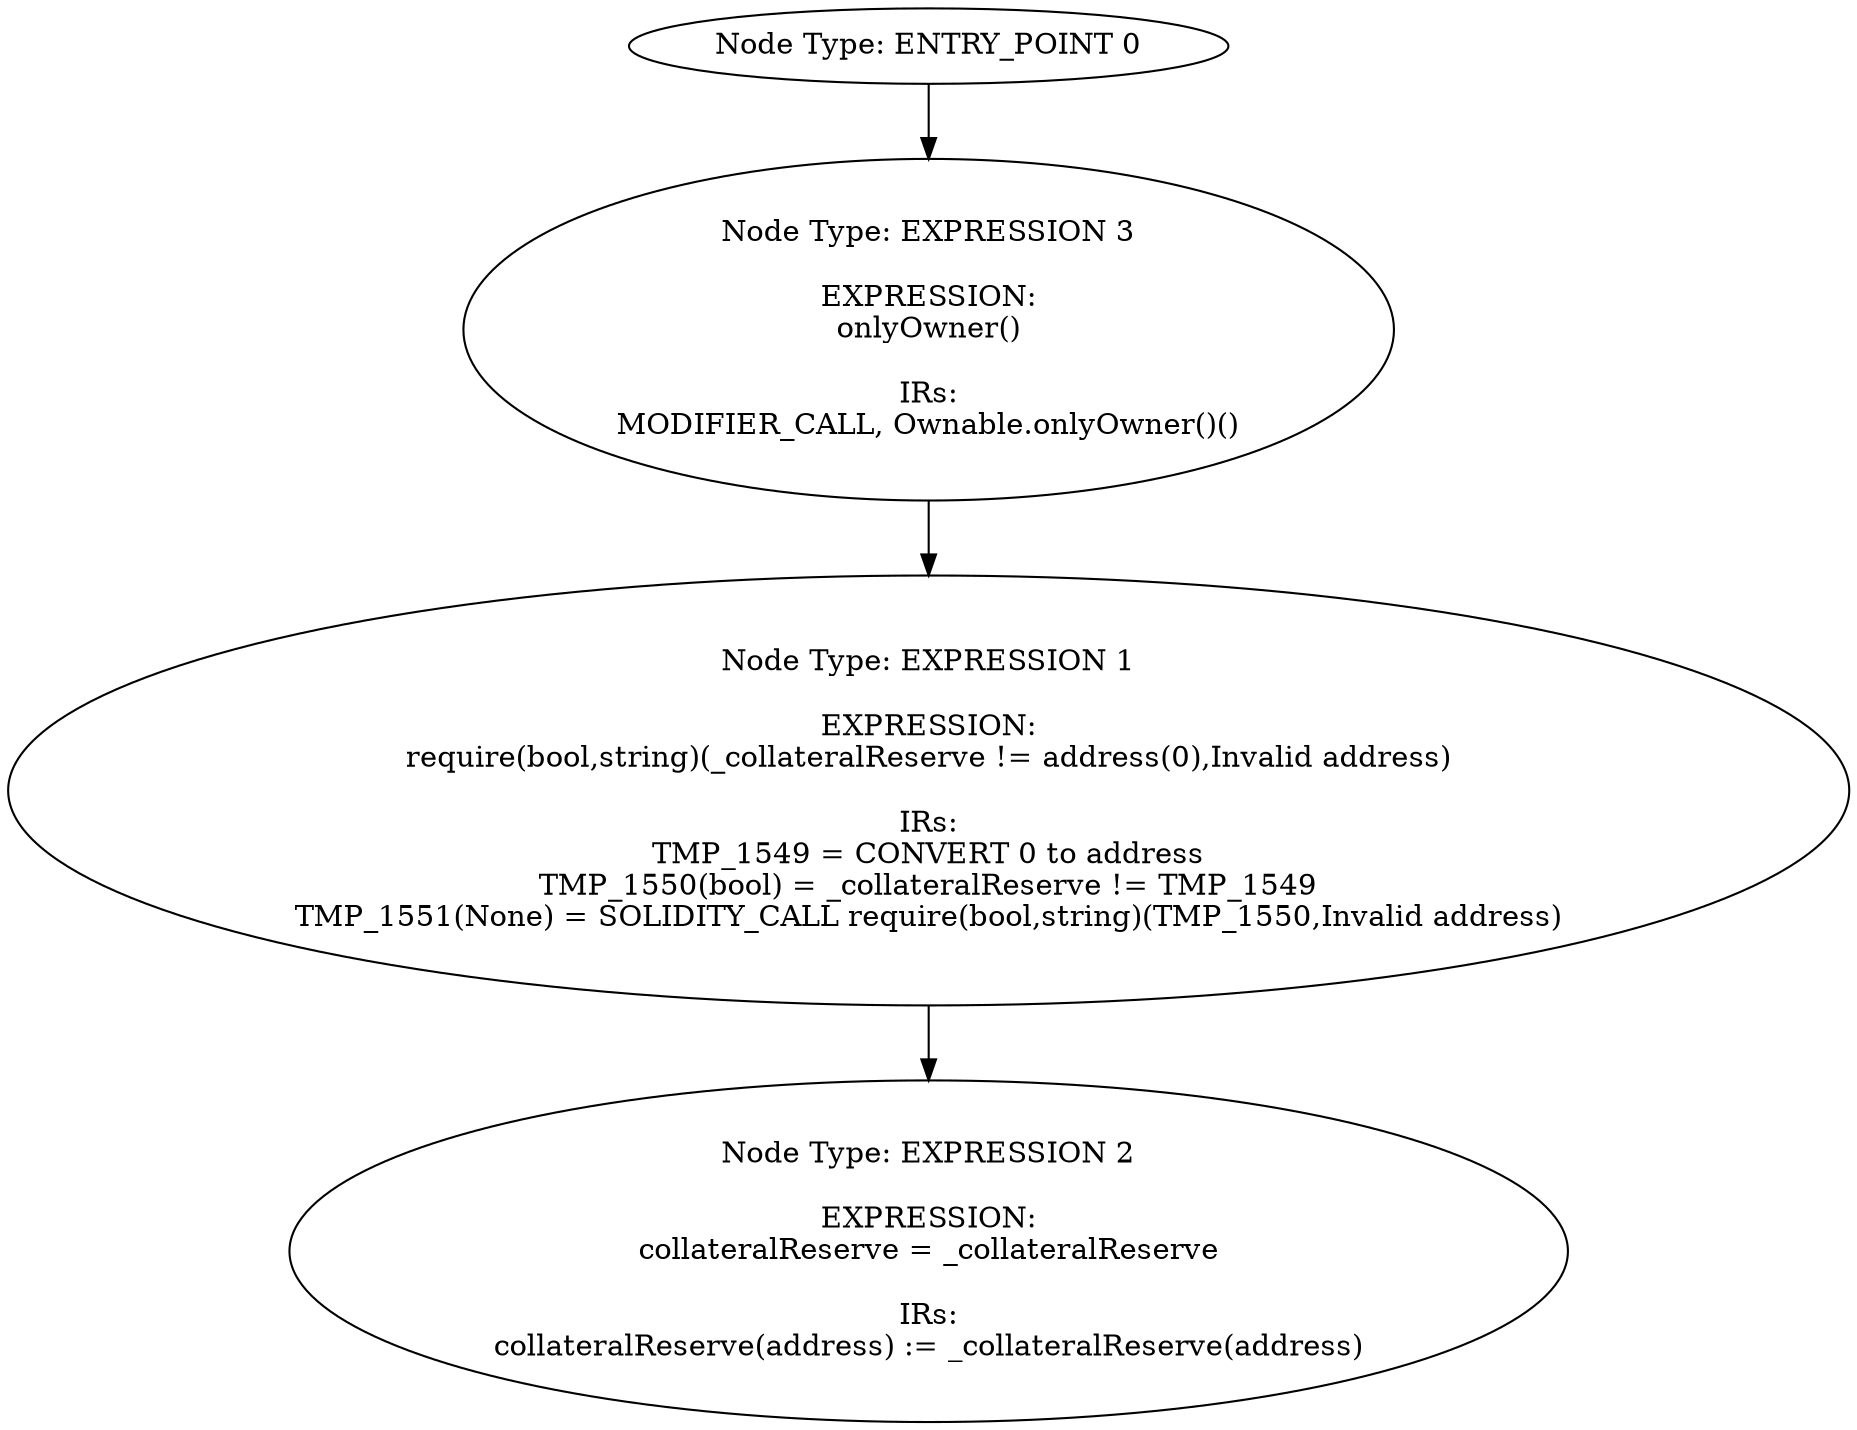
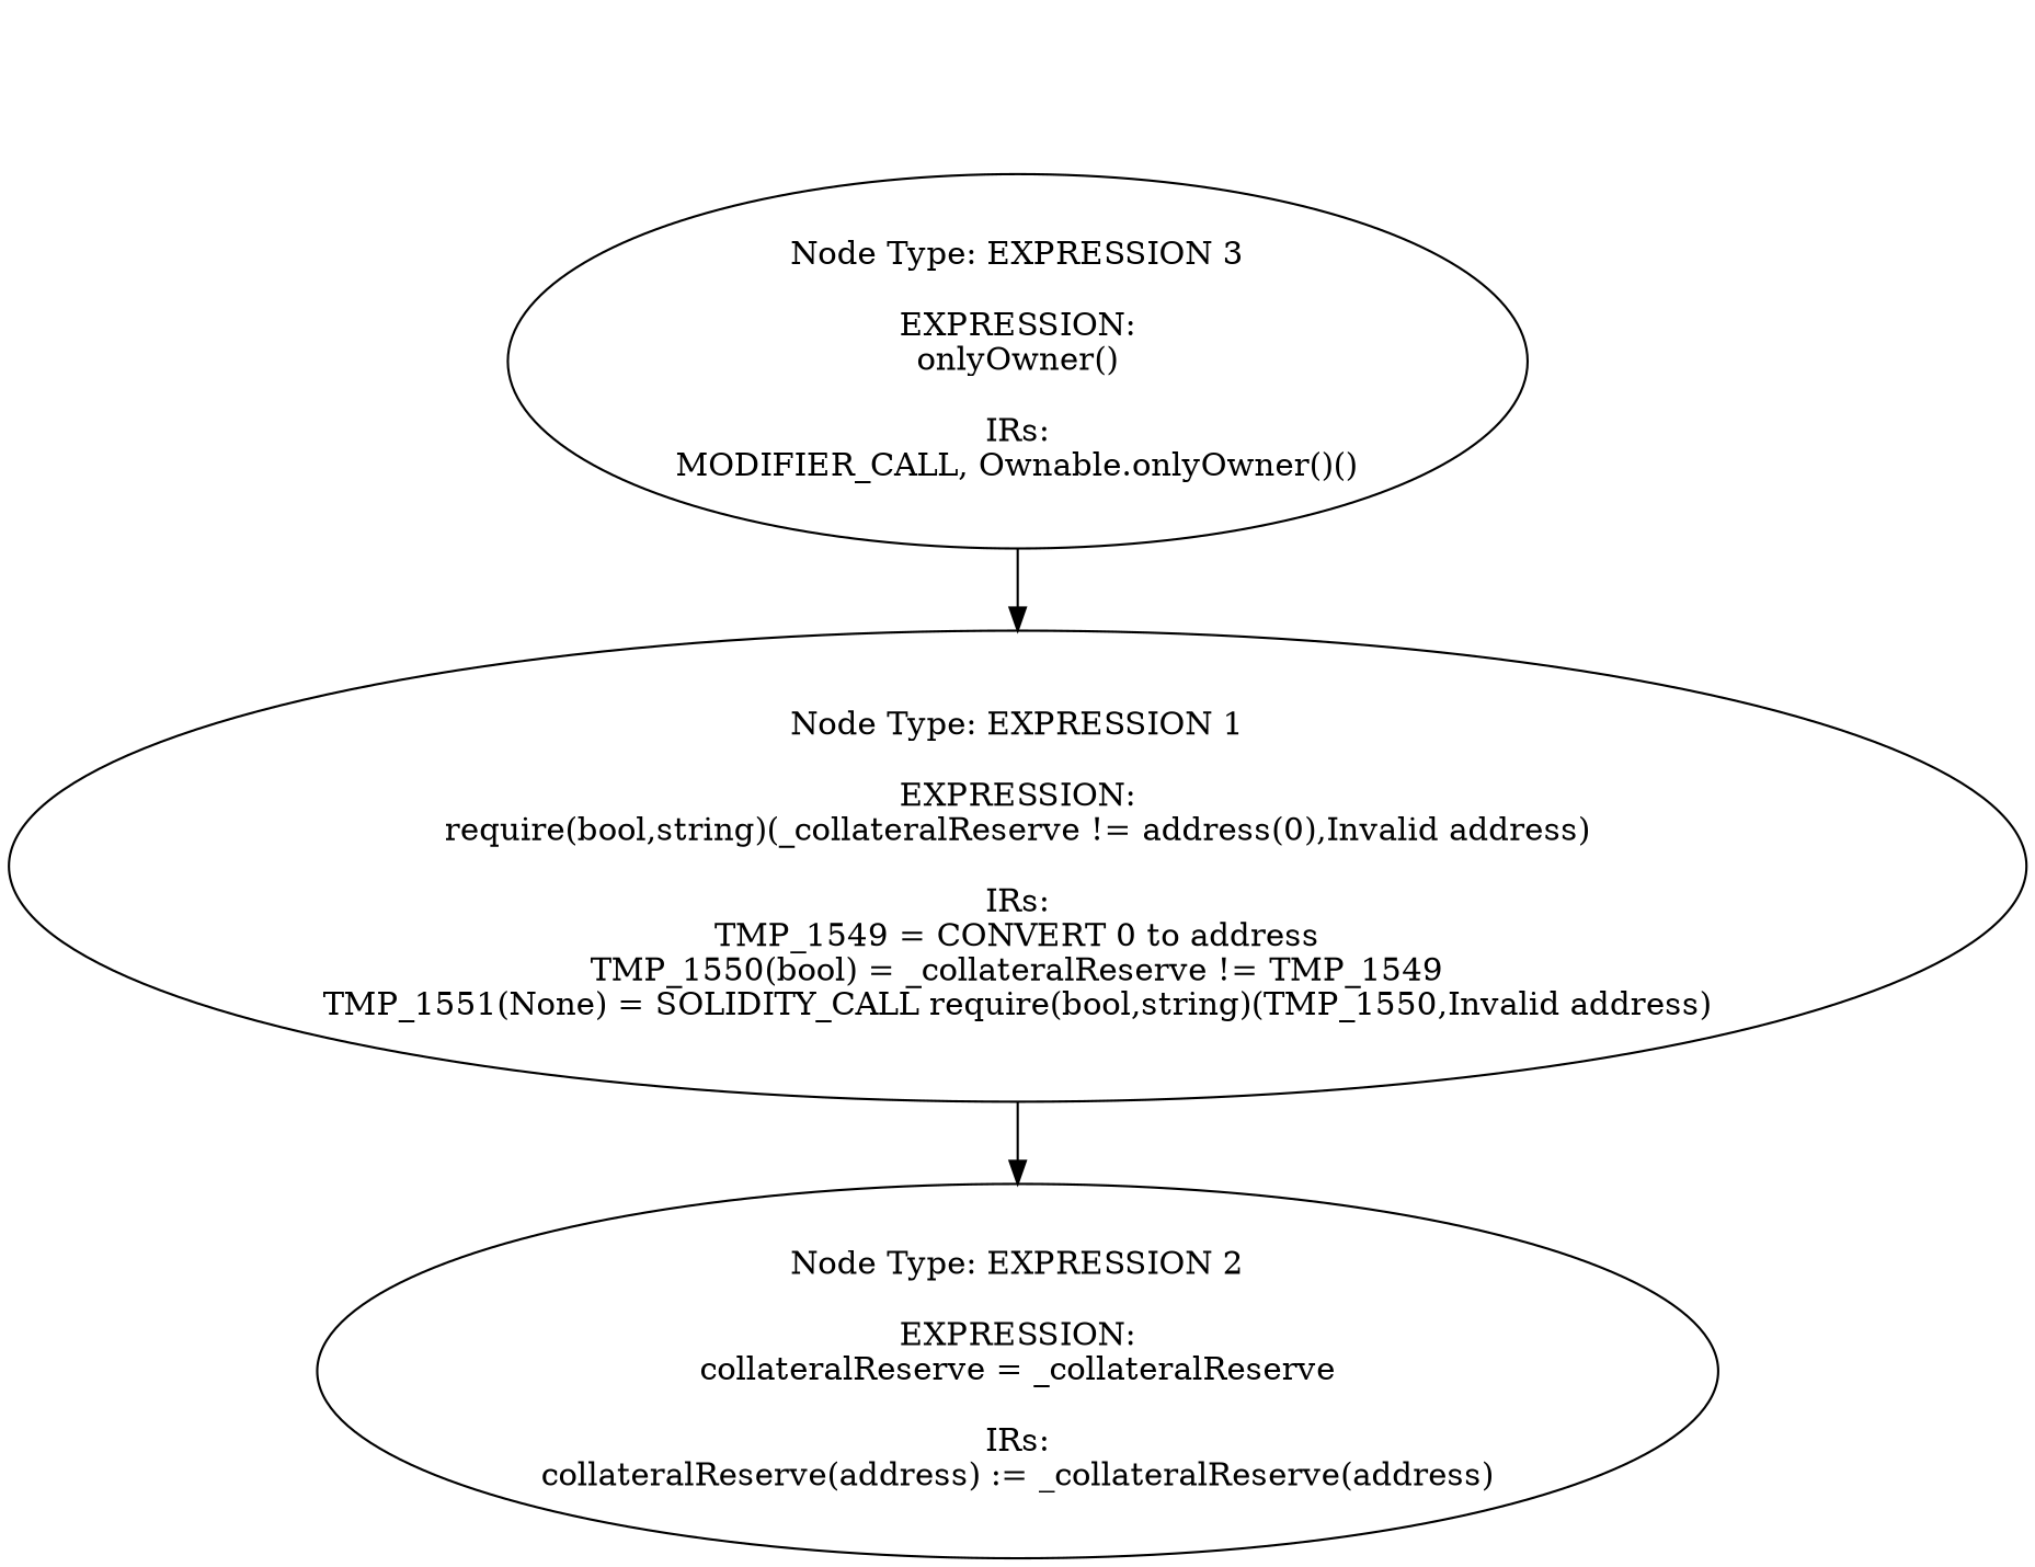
  digraph {
-   n1 [label="Node Type: ENTRY_POINT 0\n"]
    n2 [label="Node Type: EXPRESSION 3\n\nEXPRESSION:\nonlyOwner()\n\nIRs:\nMODIFIER_CALL, Ownable.onlyOwner()()"]
    n3 [label="Node Type: EXPRESSION 1\n\nEXPRESSION:\nrequire(bool,string)(_collateralReserve != address(0),Invalid address)\n\nIRs:\nTMP_1549 = CONVERT 0 to address\nTMP_1550(bool) = _collateralReserve != TMP_1549\nTMP_1551(None) = SOLIDITY_CALL require(bool,string)(TMP_1550,Invalid address)"]
    n4 [label="Node Type: EXPRESSION 2\n\nEXPRESSION:\ncollateralReserve = _collateralReserve\n\nIRs:\ncollateralReserve(address) := _collateralReserve(address)"]
-   n1 -> n2
    n2 -> n3
    n3 -> n4
  }
